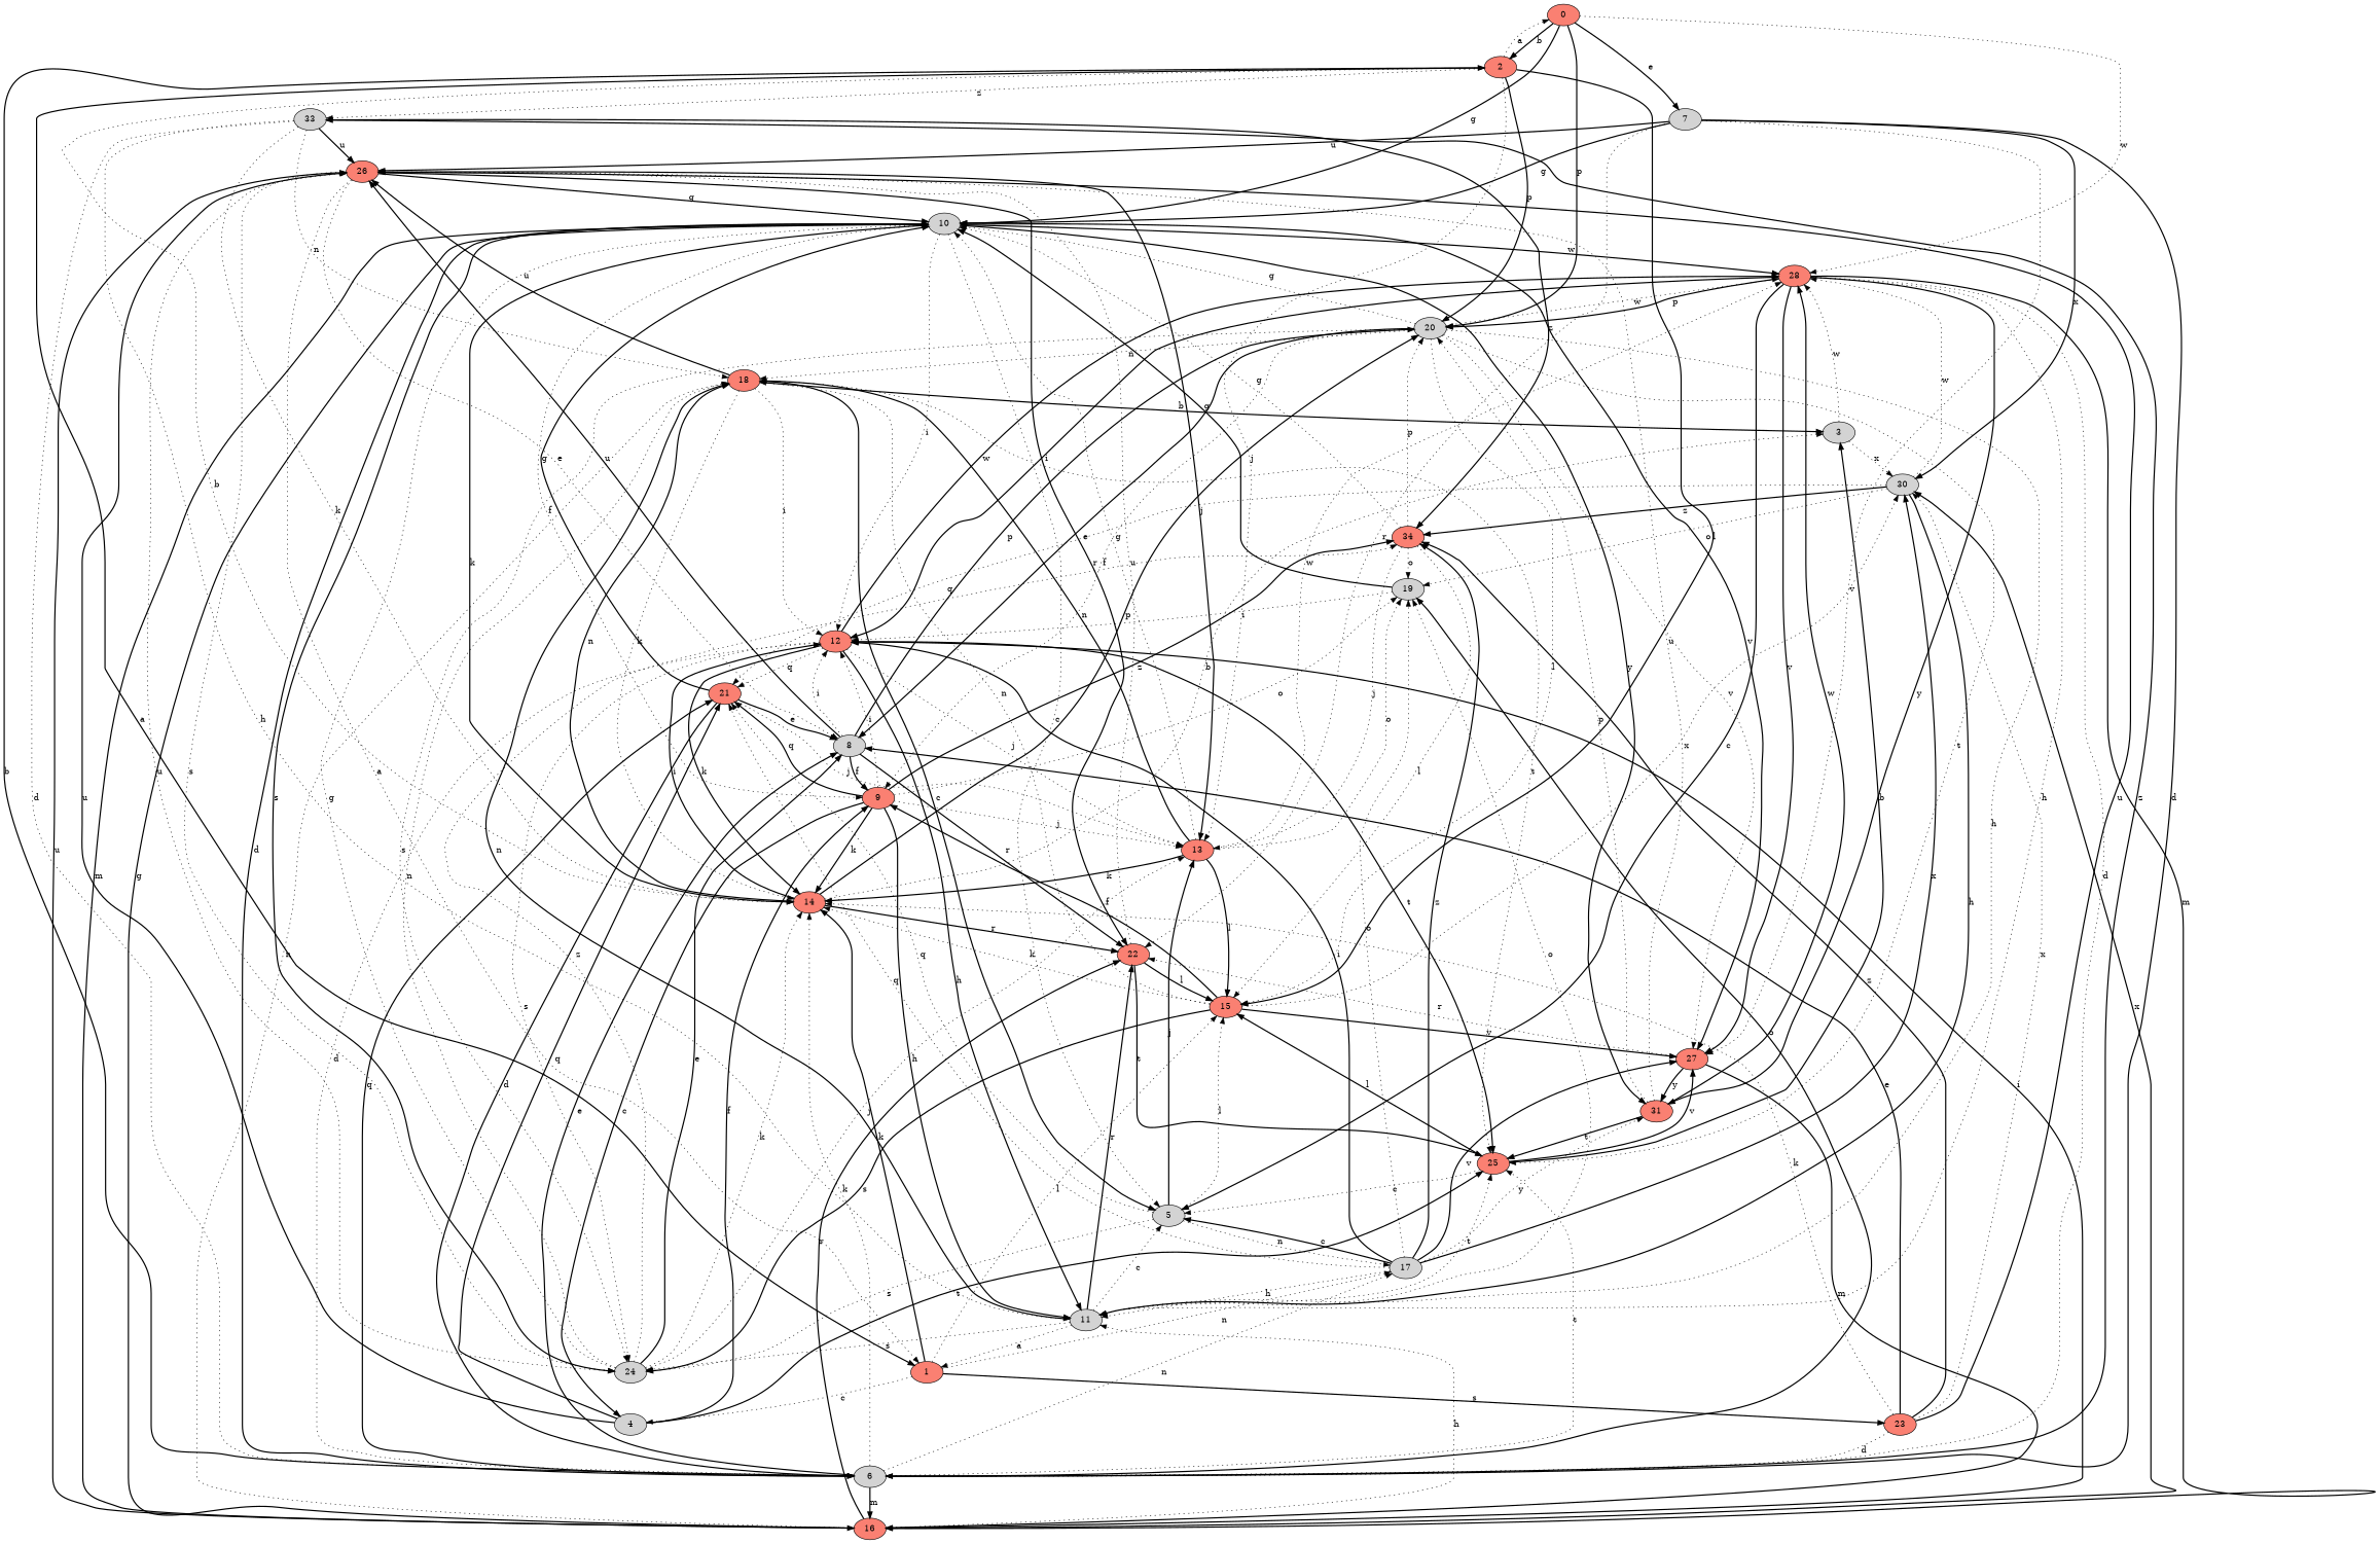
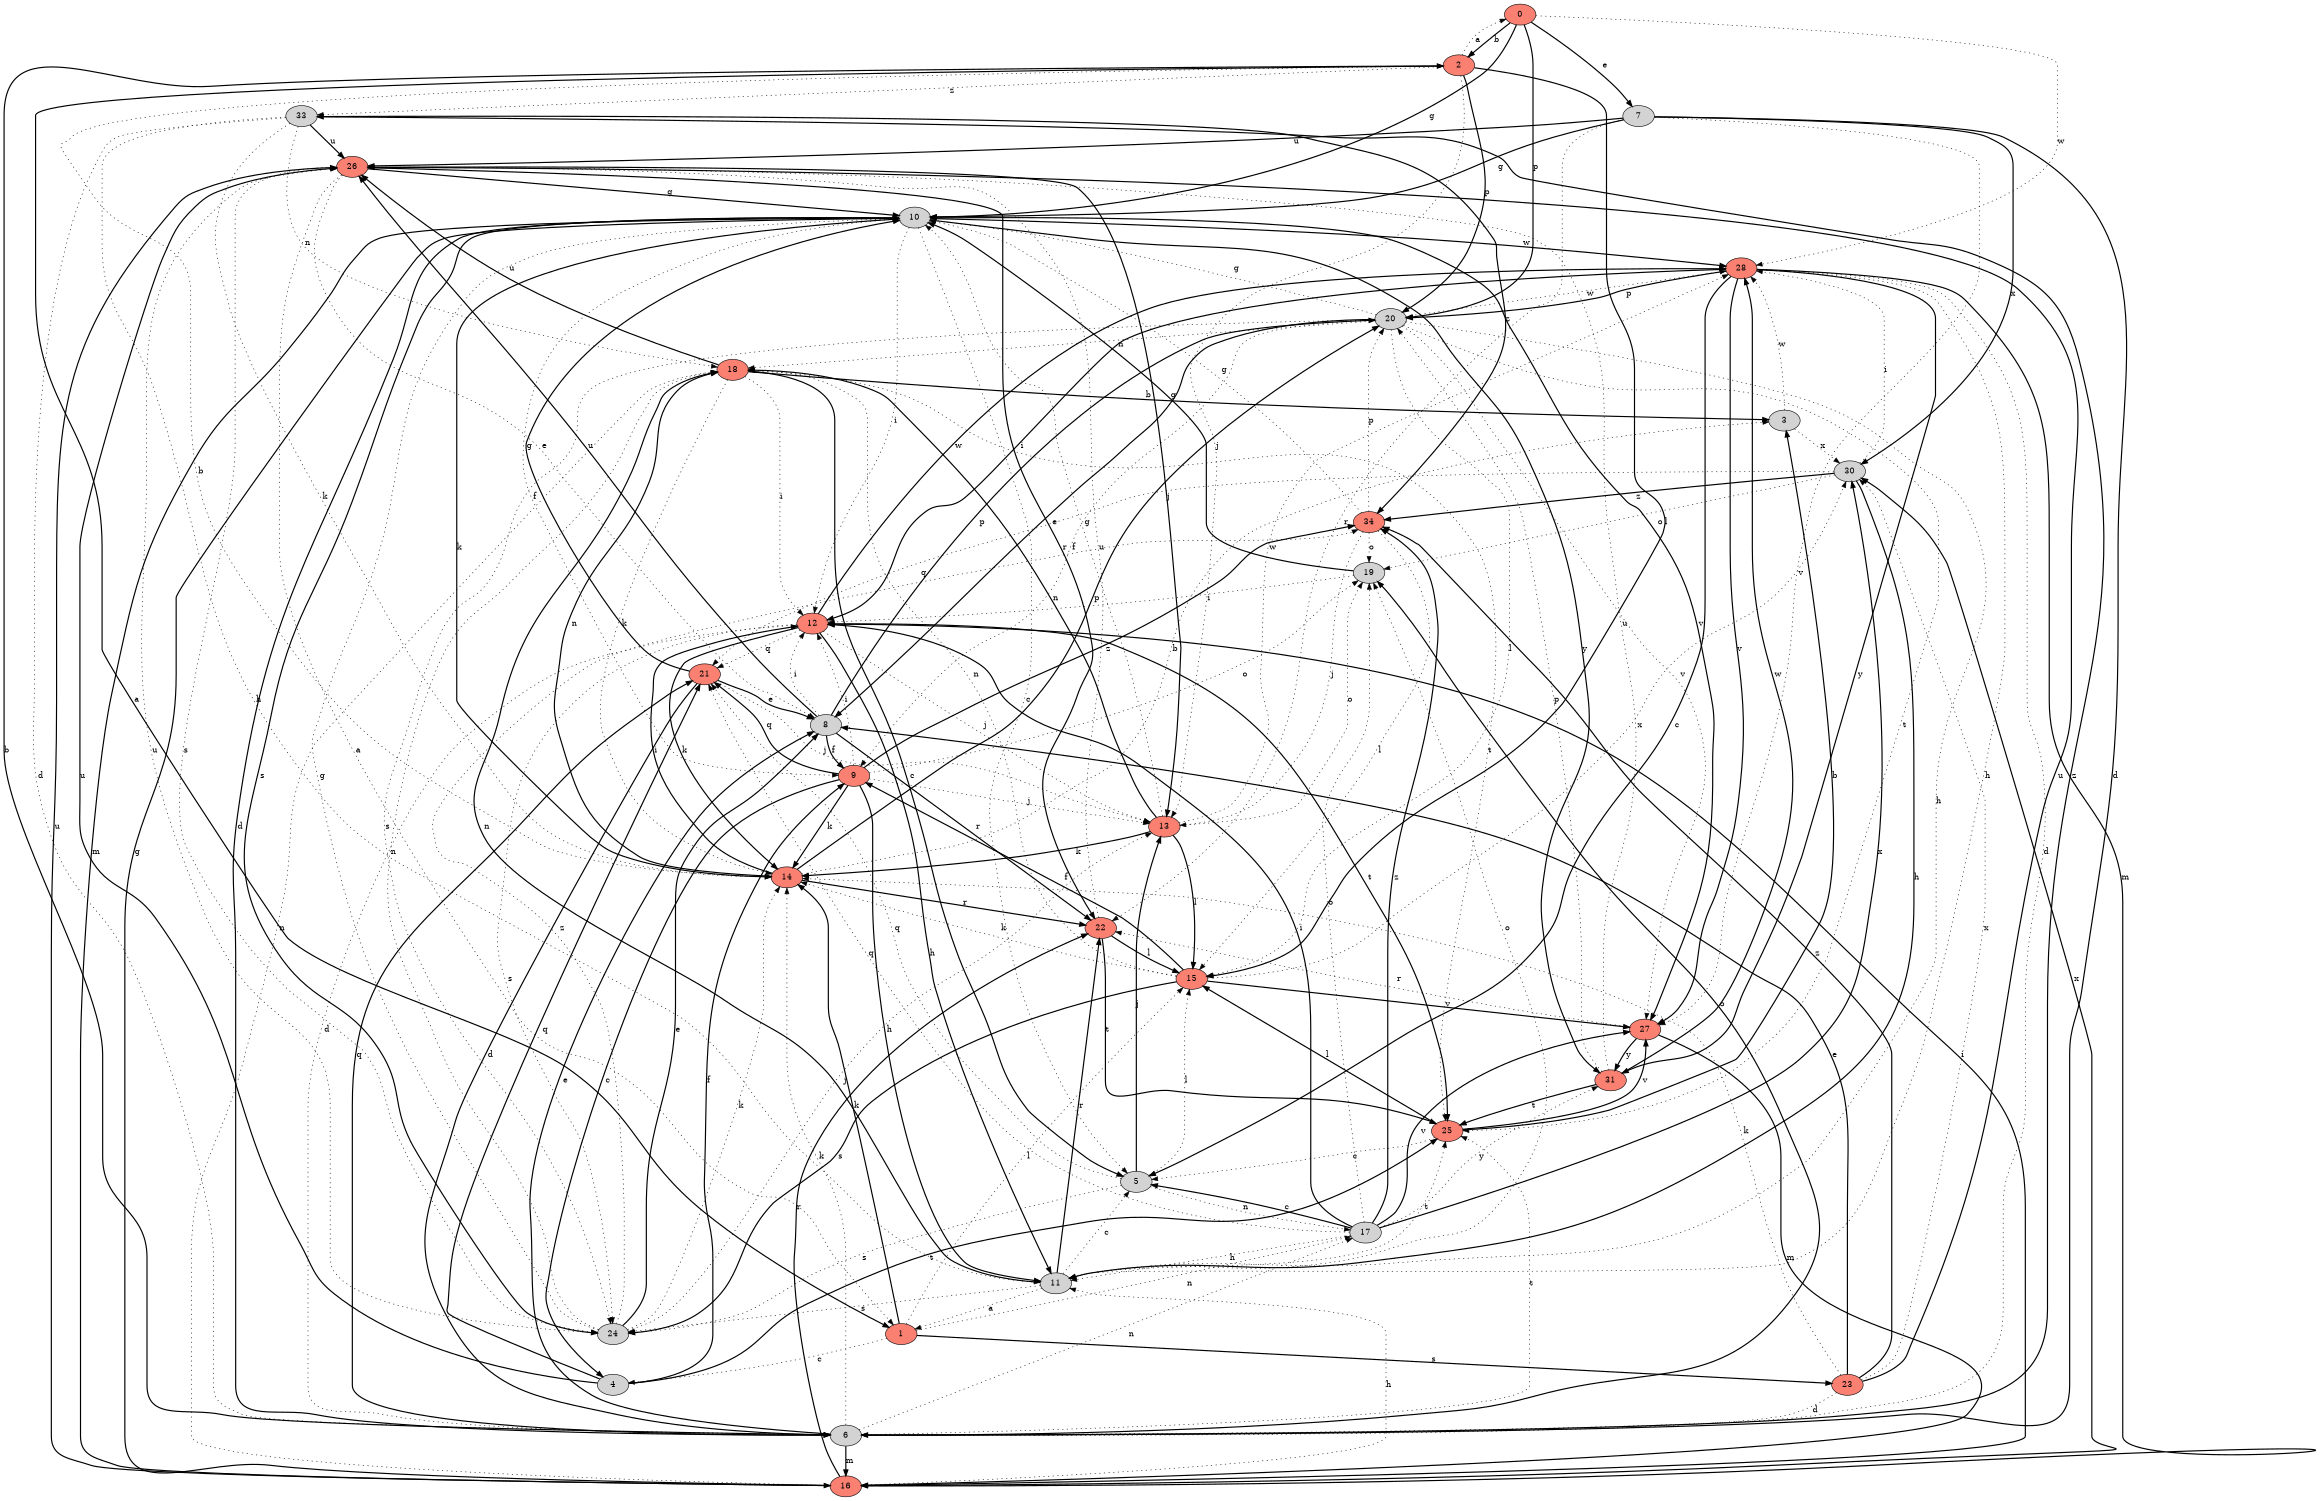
  strict digraph {
    node [fillcolor=salmon style=filled]
    edge [style=bold]
    0
    2
    7 [fillcolor=lightgrey]
    10 [fillcolor=lightgrey]
    20 [fillcolor=lightgrey]
    28
    1
    15
    13
    33 [fillcolor=lightgrey]
    30 [fillcolor=lightgrey]
    26
    6 [fillcolor=lightgrey]
    22
    27
    14
    9
    5 [fillcolor=lightgrey]
    24 [fillcolor=lightgrey]
    16
    12
    31
    25
    8 [fillcolor=lightgrey]
    11 [fillcolor=lightgrey]
    18
    4 [fillcolor=lightgrey]
    17 [fillcolor=lightgrey]
    23
    21
    3 [fillcolor=lightgrey]
    19 [fillcolor=lightgrey]
    34
    0 -> 2 [label=b]
    0 -> 7 [label=e]
    0 -> 10 [label=g]
    0 -> 20 [label=p]
    0 -> 28 [label=w style=dotted]
    2 -> 0 [label=a style=dotted]
    2 -> 20 [label=p]
    2 -> 1 [label=a]
    2 -> 15 [label=l]
    2 -> 13 [label=j style=dotted]
    2 -> 33 [label=z style=dotted]
    7 -> 10 [label=g]
    7 -> 30 [label=x]
    7 -> 26 [label=u]
    7 -> 6 [label=d]
    7 -> 22 [label=r style=dotted]
    7 -> 27 [label=v style=dotted]
    10 -> 28 [label=w]
    10 -> 6 [label=d]
    10 -> 27 [label=v]
    10 -> 14 [label=k]
    10 -> 9 [label=f style=dotted]
    10 -> 5 [label=c style=dotted]
    10 -> 24 [label=s]
    10 -> 16 [label=m]
    10 -> 12 [label=i style=dotted]
    10 -> 31 [label=y]
    20 -> 10 [label=g style=dotted]
    20 -> 28 [label=w style=dotted]
    20 -> 15 [label=l style=dotted]
    20 -> 27 [label=v style=dotted]
    20 -> 9 [label=f style=dotted]
    20 -> 24 [label=s style=dotted]
    20 -> 25 [label=t style=dotted]
    20 -> 8 [label=e]
    20 -> 11 [label=h style=dotted]
    20 -> 18 [label=n style=dotted]
    28 -> 20 [label=p]
    28 -> 6 [label=d style=dotted]
    28 -> 27 [label=v]
    28 -> 5 [label=c]
    28 -> 16 [label=m]
    28 -> 12 [label=i]
    28 -> 31 [label=y]
    28 -> 11 [label=h style=dotted]
    1 -> 15 [label=l style=dotted]
    1 -> 14 [label=k]
    1 -> 4 [label=c style=dotted]
    1 -> 17 [label=n style=dotted]
    1 -> 23 [label=s]
    15 -> 30 [label=x style=dotted]
    15 -> 27 [label=v]
    15 -> 14 [label=k style=dotted]
    15 -> 9 [label=f]
    15 -> 24 [label=s]
    15 -> 18 [label=n style=dotted]
    13 -> 10 [label=g style=dotted]
    13 -> 28 [label=w style=dotted]
    13 -> 15 [label=l]
    13 -> 14 [label=k]
    13 -> 18 [label=n]
    13 -> 19 [label=o style=dotted]
    33 -> 26 [label=u]
    33 -> 6 [label=d style=dotted]
    33 -> 14 [label=k style=dotted]
    33 -> 11 [label=h style=dotted]
    33 -> 18 [label=n style=dotted]
    33 -> 34 [label=z]
-   30 -> 28 [label=w style=dotted]
+   30 -> 28 [label=i style=dotted]
    30 -> 11 [label=h]
    30 -> 21 [label=q style=dotted]
    30 -> 19 [label=o style=dotted]
    30 -> 34 [label=z]
    26 -> 10 [label=g]
    26 -> 1 [label=a style=dotted]
    26 -> 13 [label=j]
    26 -> 22 [label=r]
    26 -> 24 [label=s style=dotted]
    26 -> 8 [label=e style=dotted]
    6 -> 2 [label=b]
    6 -> 33 [label=z]
    6 -> 14 [label=k style=dotted]
    6 -> 16 [label=m]
    6 -> 25 [label=t style=dotted]
    6 -> 8 [label=e]
    6 -> 17 [label=n style=dotted]
    6 -> 21 [label=q]
    6 -> 19 [label=o]
    22 -> 15 [label=l]
    22 -> 26 [label=u style=dotted]
    22 -> 25 [label=t]
    27 -> 22 [label=r style=dotted]
    27 -> 16 [label=m]
    27 -> 31 [label=y]
    14 -> 2 [label=b style=dotted]
    14 -> 20 [label=p]
    14 -> 22 [label=r]
    14 -> 12 [label=i]
    14 -> 18 [label=n]
    14 -> 3 [label=b style=dotted]
    9 -> 13 [label=j style=dotted]
    9 -> 14 [label=k]
    9 -> 12 [label=i style=dotted]
    9 -> 11 [label=h]
    9 -> 4 [label=c]
    9 -> 21 [label=q]
    9 -> 19 [label=o style=dotted]
    9 -> 34 [label=z]
    5 -> 15 [label=l style=dotted]
    5 -> 13 [label=j]
    5 -> 24 [label=s style=dotted]
    5 -> 17 [label=n style=dotted]
    5 -> 21 [label=q style=dotted]
    24 -> 10 [label=g style=dotted]
    24 -> 13 [label=j style=dotted]
    24 -> 26 [label=u style=dotted]
    24 -> 14 [label=k style=dotted]
    24 -> 8 [label=e]
    24 -> 18 [label=n style=dotted]
    24 -> 34 [label=z style=dotted]
    16 -> 10 [label=g]
    16 -> 30 [label=x]
    16 -> 26 [label=u]
    16 -> 22 [label=r]
    16 -> 12 [label=i]
    16 -> 11 [label=h style=dotted]
    16 -> 18 [label=n style=dotted]
    12 -> 28 [label=w]
    12 -> 13 [label=j style=dotted]
    12 -> 6 [label=d style=dotted]
    12 -> 14 [label=k]
    12 -> 24 [label=s style=dotted]
    12 -> 25 [label=t]
    12 -> 11 [label=h]
    12 -> 21 [label=q style=dotted]
    31 -> 20 [label=p style=dotted]
    31 -> 28 [label=w]
    31 -> 26 [label=u style=dotted]
    31 -> 25 [label=t]
    25 -> 15 [label=l]
    25 -> 27 [label=v]
    25 -> 5 [label=c style=dotted]
    25 -> 3 [label=b]
    8 -> 20 [label=p]
    8 -> 26 [label=u]
    8 -> 22 [label=r]
    8 -> 9 [label=f]
    8 -> 12 [label=i style=dotted]
    11 -> 1 [label=a style=dotted]
    11 -> 22 [label=r]
    11 -> 5 [label=c style=dotted]
    11 -> 24 [label=s style=dotted]
    11 -> 25 [label=t style=dotted]
    11 -> 18 [label=n]
    11 -> 19 [label=o style=dotted]
    18 -> 26 [label=u]
    18 -> 14 [label=k style=dotted]
    18 -> 5 [label=c]
    18 -> 12 [label=i style=dotted]
    18 -> 25 [label=t style=dotted]
    18 -> 3 [label=b]
    4 -> 26 [label=u]
    4 -> 9 [label=f]
    4 -> 25 [label=t]
    4 -> 21 [label=q]
    17 -> 30 [label=x]
    17 -> 27 [label=v]
    17 -> 5 [label=c]
    17 -> 12 [label=i]
    17 -> 31 [label=y style=dotted]
    17 -> 11 [label=h style=dotted]
    17 -> 21 [label=q style=dotted]
    17 -> 19 [label=o style=dotted]
    17 -> 34 [label=z]
    23 -> 30 [label=x style=dotted]
    23 -> 26 [label=u]
    23 -> 6 [label=d style=dotted]
    23 -> 14 [label=k style=dotted]
    23 -> 8 [label=e]
    23 -> 34 [label=z]
    21 -> 10 [label=g]
    21 -> 13 [label=j style=dotted]
    21 -> 6 [label=d]
    21 -> 8 [label=e]
    3 -> 28 [label=w style=dotted]
    3 -> 30 [label=x style=dotted]
    19 -> 10 [label=g]
    19 -> 12 [label=i style=dotted]
    34 -> 10 [label=g style=dotted]
    34 -> 20 [label=p style=dotted]
    34 -> 15 [label=l style=dotted]
    34 -> 13 [label=j style=dotted]
    34 -> 19 [label=o style=dotted]
  }
